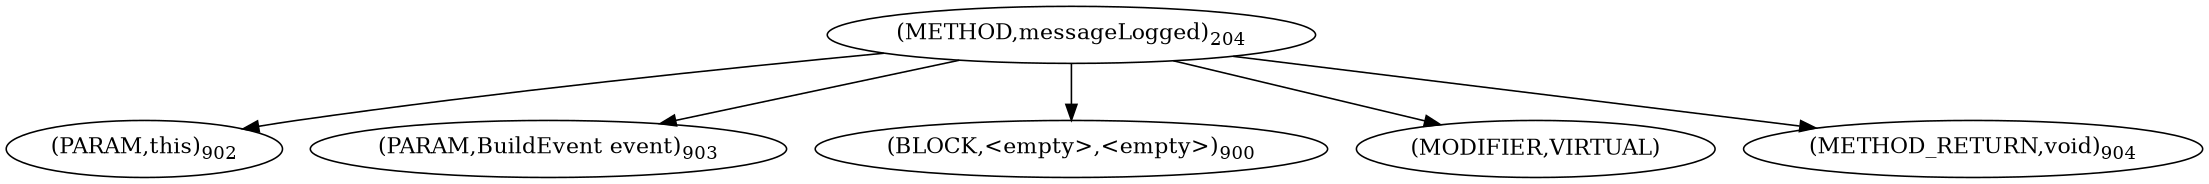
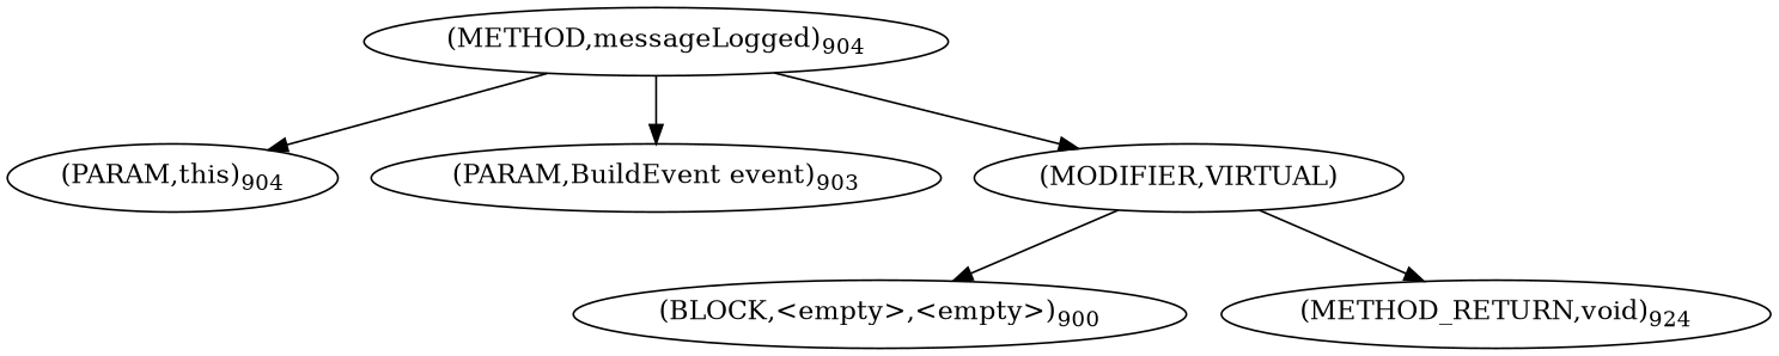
  digraph {
-   n1 [label=<(METHOD,messageLogged)<SUB>204</SUB>>]
-   n2 [label=<(PARAM,this)<SUB>902</SUB>>]
+   n1 [label=<(METHOD,messageLogged)<SUB>904</SUB>>]
+   n2 [label=<(PARAM,this)<SUB>904</SUB>>]
    n3 [label=<(PARAM,BuildEvent event)<SUB>903</SUB>>]
    n4 [label=<(BLOCK,&lt;empty&gt;,&lt;empty&gt;)<SUB>900</SUB>>]
    n5 [label=<(MODIFIER,VIRTUAL)>]
-   n6 [label=<(METHOD_RETURN,void)<SUB>904</SUB>>]
+   n6 [label=<(METHOD_RETURN,void)<SUB>924</SUB>>]
    n1 -> n2
    n1 -> n3
-   n1 -> n4
+   n5 -> n4
    n1 -> n5
-   n1 -> n6
+   n5 -> n6
  }
